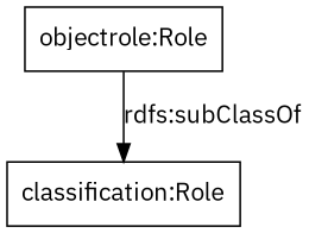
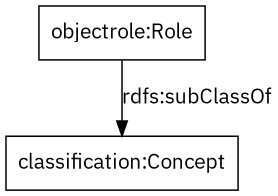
  digraph {
    rankdir=TB
    fontname="IBM Plex Sans"
    node [color=black shape=rectangle fontname="IBM Plex Sans"]
    "objectrole:Role"
-   "classification:Concept" [label="classification:Role"]
+   "classification:Concept"
    "objectrole:Role" -> "classification:Concept" [label="rdfs:subClassOf" fontname="IBM Plex Sans"]
  }
